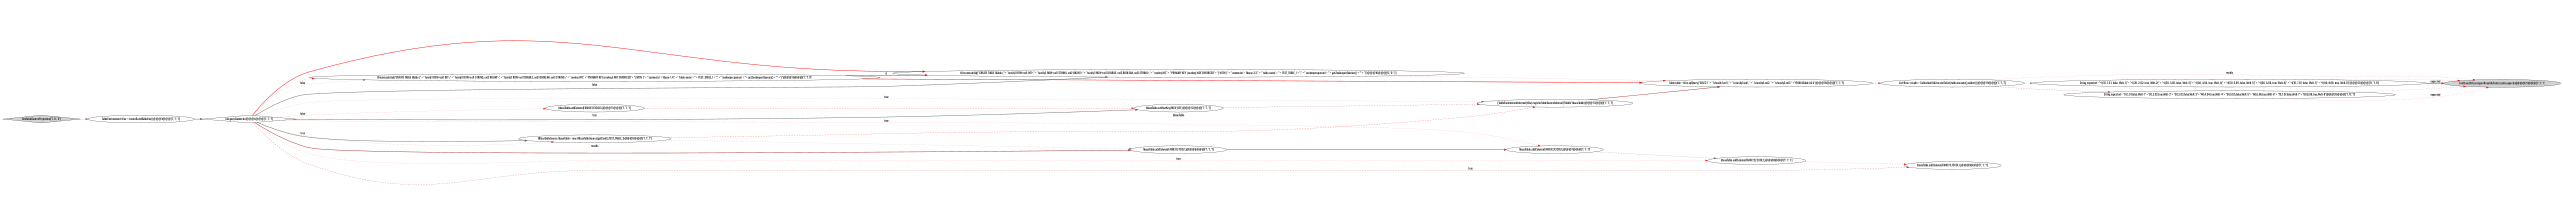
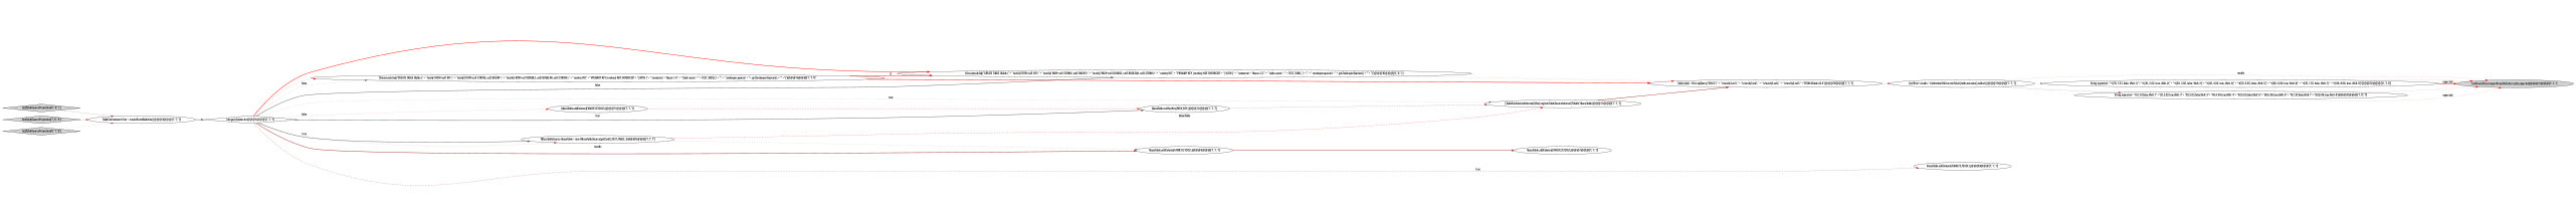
  digraph {
    fontname=Oswald
    rankdir=LR
    node [fillcolor=white fontname=Oswald shape=ellipse style=filled]
    edge [color=red fontname=Oswald style=dotted]
    n1 [label="Table table = tEnv.sqlQuery(\"SELECT \" + \" h.family1.col1, \" + \" h.family3.col1, \" + \" h.family3.col2, \" + \" h.family3.col3 \" + \"FROM hTable AS h\")@@@18@@@['1', '1', '1']"]
    n2 [label="List<Row> results = CollectionUtil.iteratorToList(table.execute().collect())@@@19@@@['1', '1', '1']"]
    n3 [fillcolor=lightgray label="TestBaseUtils.compareResultAsText(results,expected)@@@21@@@['1', '1', '1']"]
    n4 [label="String expected = \"+I(10, 1.01, false, Welt-1(\" + \"+I(20, 2.02, true, Welt-2(\" + \"+I(30, 3.03, false, Welt-3(\" + \"+I(40, 4.04, true, Welt-4(\" + \"+I(50, 5.05, false, Welt-5(\" + \"+I(60, 6.06, true, Welt-6(\" + \"+I(70, 7.07, false, Welt-7(\" + \"+I(80, 8.08, true, Welt-8(\"@@@20@@@['0', '1', '0']"]
    n5 [label="String expected = \"10,1.01,false,Welt-1\" + \"20,2.02,true,Welt-2\" + \"30,3.03,false,Welt-3\" + \"40,4.04,true,Welt-4\" + \"50,5.05,false,Welt-5\" + \"60,6.06,true,Welt-6\" + \"70,7.07,false,Welt-7\" + \"80,8.08,true,Welt-8\"@@@20@@@['1', '0', '1']"]
    n6 [label="isLegacyConnector@@@4@@@['1', '1', '1']" shape=diamond]
    n7 [label="hbaseTable.addColumn(FAMILY3,F3COL1,)@@@9@@@['1', '1', '1']"]
    n8 [label="tEnv.executeSql(\"CREATE TABLE hTable (\" + \" family1 ROW<col1 INT>,\" + \" family2 ROW<col1 STRING, col2 BIGINT>,\" + \" family3 ROW<col1 DOUBLE, col2 BOOLEAN, col3 STRING>,\" + \" rowkey INT,\" + \" PRIMARY KEY (rowkey) NOT ENFORCED\" + \") WITH (\" + \" 'connector' = 'hbase-1.4',\" + \" 'table-name' = '\" + TEST_TABLE_1 + \"',\" + \" 'zookeeper.quorum' = '\" + getZookeeperQuorum() + \"'\" + \")\")@@@16@@@['1', '1', '0']"]
    n9 [label="hbaseTable.addColumn(FAMILY2,F2COL1,)@@@7@@@['1', '1', '1']"]
    n10 [label="tEnv.executeSql(\"CREATE TABLE hTable (\" + \" family1 ROW<col1 INT>,\" + \" family2 ROW<col1 STRING, col2 BIGINT>,\" + \" family3 ROW<col1 DOUBLE, col2 BOOLEAN, col3 STRING>,\" + \" rowkey INT,\" + \" PRIMARY KEY (rowkey) NOT ENFORCED\" + \") WITH (\" + \" 'connector' = 'hbase-2.2',\" + \" 'table-name' = '\" + TEST_TABLE_1 + \"',\" + \" 'zookeeper.quorum' = '\" + getZookeeperQuorum() + \"'\" + \")\")@@@16@@@['0', '0', '1']"]
    n11 [label="((TableEnvironmentInternal)tEnv).registerTableSourceInternal(\"hTable\",hbaseTable)@@@13@@@['1', '1', '1']"]
    n12 [label="hbaseTable.setRowKey(ROW_KEY,)@@@12@@@['1', '1', '1']"]
    n13 [label="hbaseTable.addColumn(FAMILY1,F1COL1,)@@@6@@@['1', '1', '1']"]
-   n14 [label="hbaseTable.addColumn(FAMILY2,F2COL2,)@@@8@@@['1', '1', '1']"]
    n15 [label="hbaseTable.addColumn(FAMILY3,F3COL3,)@@@11@@@['1', '1', '1']"]
    n16 [label="HBaseTableSource hbaseTable = new HBaseTableSource(getConf(),TEST_TABLE_1)@@@5@@@['1', '1', '1']"]
+   n17 [fillcolor=lightgray label="testTableSourceProjection['0', '0', '1']" shape=diamond]
    n18 [label="TableEnvironment tEnv = createBatchTableEnv()@@@3@@@['1', '1', '1']"]
    n19 [fillcolor=lightgray label="testTableSourceProjection['1', '0', '0']" shape=diamond]
+   n20 [fillcolor=lightgray label="testTableSourceProjection['0', '1', '0']" shape=diamond]
    n1 -> n2 [color=brown style=dashed]
    n2 -> n3 [label=results]
    n2 -> n4 [color=gray40]
    n2 -> n5 [color=brown style=dashed]
    n4 -> n3 [label=expected style=bold]
    n4 -> n3
    n5 -> n3 [label=expected]
    n5 -> n3
    n6 -> n7 [color=brown label=true style=dashed]
    n6 -> n8 [color=gray40 label=false]
    n6 -> n8
-   n6 -> n9 [label=true]
    n6 -> n10 [style=bold]
    n6 -> n10 [color=gray40 label=false style=bold]
    n6 -> n11 [color=gray40 label=true]
    n6 -> n12 [color=gray40 label=true style=bold]
    n6 -> n13 [color=brown label=results style=bold]
-   n6 -> n14 [label=true]
    n6 -> n15 [label=false]
    n6 -> n16 [color=brown label=true]
    n6 -> n16 [color=gray40 style=bold]
    n8 -> n1 [style=bold]
    n8 -> n10 [label=0 style=bold]
-   n9 -> n14 [color=gray40 style=dashed]
    n10 -> n1
    n11 -> n1 [color=brown style=bold]
    n12 -> n11 [color=brown style=dashed]
    n13 -> n9 [color=brown style=bold]
-   n14 -> n7
    n15 -> n12 [style=dashed]
    n16 -> n11 [label=hbaseTable style=dashed]
    n16 -> n13 [color=gray40]
+   n17 -> n18 [color=brown style=dashed]
    n18 -> n6 [color=gray40 style=bold]
    n19 -> n18 [color=brown style=dashed]
+   n20 -> n18 [color=gray40]
  }
